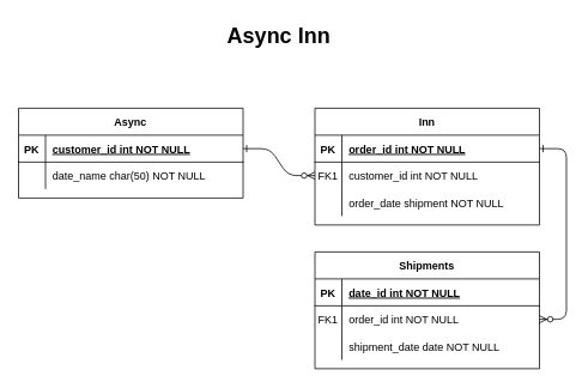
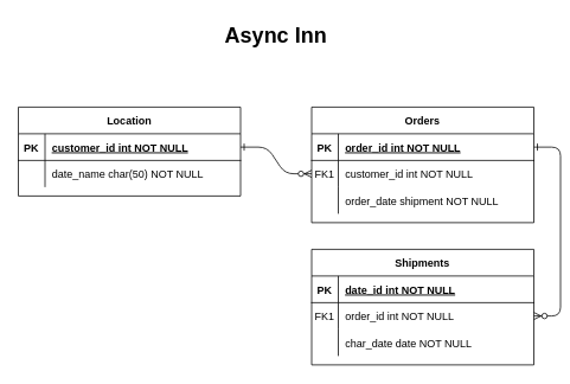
  <mxCell id="0" />
  <mxCell id="1" parent="0" />
  <mxCell id="2" value="" style="edgeStyle=entityRelationEdgeStyle;endArrow=ERzeroToMany;startArrow=ERone;endFill=1;startFill=0;" parent="1" source="25" target="8" edge="1"><mxGeometry width="100" height="100" relative="1" as="geometry"><mxPoint x="240" y="720" as="sourcePoint" /><mxPoint x="340" y="620" as="targetPoint" /></mxGeometry></mxCell>
  <mxCell id="3" value="" style="edgeStyle=entityRelationEdgeStyle;endArrow=ERzeroToMany;startArrow=ERone;endFill=1;startFill=0;" parent="1" source="5" target="18" edge="1"><mxGeometry width="100" height="100" relative="1" as="geometry"><mxPoint x="300" y="180" as="sourcePoint" /><mxPoint x="360" y="205" as="targetPoint" /></mxGeometry></mxCell>
- <mxCell id="4" value="Inn" style="shape=table;startSize=30;container=1;collapsible=1;childLayout=tableLayout;fixedRows=1;rowLines=0;fontStyle=1;align=center;resizeLast=1;" parent="1" vertex="1"><mxGeometry x="350" y="120" width="250" height="130" as="geometry" /></mxCell>
+ <mxCell id="4" value="Orders" style="shape=table;startSize=30;container=1;collapsible=1;childLayout=tableLayout;fixedRows=1;rowLines=0;fontStyle=1;align=center;resizeLast=1;" parent="1" vertex="1"><mxGeometry x="350" y="120" width="250" height="130" as="geometry" /></mxCell>
  <mxCell id="5" value="" style="shape=partialRectangle;collapsible=0;dropTarget=0;pointerEvents=0;fillColor=none;points=[[0,0.5],[1,0.5]];portConstraint=eastwest;top=0;left=0;right=0;bottom=1;" parent="4" vertex="1"><mxGeometry y="30" width="250" height="30" as="geometry" /></mxCell>
  <mxCell id="6" value="PK" style="shape=partialRectangle;overflow=hidden;connectable=0;fillColor=none;top=0;left=0;bottom=0;right=0;fontStyle=1;" parent="5" vertex="1"><mxGeometry width="30" height="30" as="geometry" /></mxCell>
  <mxCell id="7" value="order_id int NOT NULL " style="shape=partialRectangle;overflow=hidden;connectable=0;fillColor=none;top=0;left=0;bottom=0;right=0;align=left;spacingLeft=6;fontStyle=5;" parent="5" vertex="1"><mxGeometry x="30" width="220" height="30" as="geometry" /></mxCell>
  <mxCell id="8" value="" style="shape=partialRectangle;collapsible=0;dropTarget=0;pointerEvents=0;fillColor=none;points=[[0,0.5],[1,0.5]];portConstraint=eastwest;top=0;left=0;right=0;bottom=0;" parent="4" vertex="1"><mxGeometry y="60" width="250" height="30" as="geometry" /></mxCell>
  <mxCell id="9" value="FK1" style="shape=partialRectangle;overflow=hidden;connectable=0;fillColor=none;top=0;left=0;bottom=0;right=0;" parent="8" vertex="1"><mxGeometry width="30" height="30" as="geometry" /></mxCell>
  <mxCell id="10" value="customer_id int NOT NULL" style="shape=partialRectangle;overflow=hidden;connectable=0;fillColor=none;top=0;left=0;bottom=0;right=0;align=left;spacingLeft=6;" parent="8" vertex="1"><mxGeometry x="30" width="220" height="30" as="geometry" /></mxCell>
  <mxCell id="11" value="" style="shape=partialRectangle;collapsible=0;dropTarget=0;pointerEvents=0;fillColor=none;points=[[0,0.5],[1,0.5]];portConstraint=eastwest;top=0;left=0;right=0;bottom=0;" parent="4" vertex="1"><mxGeometry y="90" width="250" height="30" as="geometry" /></mxCell>
  <mxCell id="12" value="" style="shape=partialRectangle;overflow=hidden;connectable=0;fillColor=none;top=0;left=0;bottom=0;right=0;" parent="11" vertex="1"><mxGeometry width="30" height="30" as="geometry" /></mxCell>
  <mxCell id="13" value="order_date shipment NOT NULL" style="shape=partialRectangle;overflow=hidden;connectable=0;fillColor=none;top=0;left=0;bottom=0;right=0;align=left;spacingLeft=6;" parent="11" vertex="1"><mxGeometry x="30" width="220" height="30" as="geometry" /></mxCell>
  <mxCell id="14" value="Shipments" style="shape=table;startSize=30;container=1;collapsible=1;childLayout=tableLayout;fixedRows=1;rowLines=0;fontStyle=1;align=center;resizeLast=1;" parent="1" vertex="1"><mxGeometry x="350" y="280" width="250" height="130" as="geometry" /></mxCell>
  <mxCell id="15" value="" style="shape=partialRectangle;collapsible=0;dropTarget=0;pointerEvents=0;fillColor=none;points=[[0,0.5],[1,0.5]];portConstraint=eastwest;top=0;left=0;right=0;bottom=1;" parent="14" vertex="1"><mxGeometry y="30" width="250" height="30" as="geometry" /></mxCell>
  <mxCell id="16" value="PK" style="shape=partialRectangle;overflow=hidden;connectable=0;fillColor=none;top=0;left=0;bottom=0;right=0;fontStyle=1;" parent="15" vertex="1"><mxGeometry width="30" height="30" as="geometry" /></mxCell>
  <mxCell id="17" value="date_id int NOT NULL " style="shape=partialRectangle;overflow=hidden;connectable=0;fillColor=none;top=0;left=0;bottom=0;right=0;align=left;spacingLeft=6;fontStyle=5;" parent="15" vertex="1"><mxGeometry x="30" width="220" height="30" as="geometry" /></mxCell>
  <mxCell id="18" value="" style="shape=partialRectangle;collapsible=0;dropTarget=0;pointerEvents=0;fillColor=none;points=[[0,0.5],[1,0.5]];portConstraint=eastwest;top=0;left=0;right=0;bottom=0;" parent="14" vertex="1"><mxGeometry y="60" width="250" height="30" as="geometry" /></mxCell>
  <mxCell id="19" value="FK1" style="shape=partialRectangle;overflow=hidden;connectable=0;fillColor=none;top=0;left=0;bottom=0;right=0;" parent="18" vertex="1"><mxGeometry width="30" height="30" as="geometry" /></mxCell>
  <mxCell id="20" value="order_id int NOT NULL" style="shape=partialRectangle;overflow=hidden;connectable=0;fillColor=none;top=0;left=0;bottom=0;right=0;align=left;spacingLeft=6;" parent="18" vertex="1"><mxGeometry x="30" width="220" height="30" as="geometry" /></mxCell>
  <mxCell id="21" value="" style="shape=partialRectangle;collapsible=0;dropTarget=0;pointerEvents=0;fillColor=none;points=[[0,0.5],[1,0.5]];portConstraint=eastwest;top=0;left=0;right=0;bottom=0;" parent="14" vertex="1"><mxGeometry y="90" width="250" height="30" as="geometry" /></mxCell>
  <mxCell id="22" value="" style="shape=partialRectangle;overflow=hidden;connectable=0;fillColor=none;top=0;left=0;bottom=0;right=0;" parent="21" vertex="1"><mxGeometry width="30" height="30" as="geometry" /></mxCell>
- <mxCell id="23" value="shipment_date date NOT NULL" style="shape=partialRectangle;overflow=hidden;connectable=0;fillColor=none;top=0;left=0;bottom=0;right=0;align=left;spacingLeft=6;" parent="21" vertex="1"><mxGeometry x="30" width="220" height="30" as="geometry" /></mxCell>
- <mxCell id="24" value="Async" style="shape=table;startSize=30;container=1;collapsible=1;childLayout=tableLayout;fixedRows=1;rowLines=0;fontStyle=1;align=center;resizeLast=1;" parent="1" vertex="1"><mxGeometry x="20" y="120" width="250" height="100" as="geometry" /></mxCell>
+ <mxCell id="23" value="char_date date NOT NULL" style="shape=partialRectangle;overflow=hidden;connectable=0;fillColor=none;top=0;left=0;bottom=0;right=0;align=left;spacingLeft=6;" parent="21" vertex="1"><mxGeometry x="30" width="220" height="30" as="geometry" /></mxCell>
+ <mxCell id="24" value="Location" style="shape=table;startSize=30;container=1;collapsible=1;childLayout=tableLayout;fixedRows=1;rowLines=0;fontStyle=1;align=center;resizeLast=1;" parent="1" vertex="1"><mxGeometry x="20" y="120" width="250" height="100" as="geometry" /></mxCell>
  <mxCell id="25" value="" style="shape=partialRectangle;collapsible=0;dropTarget=0;pointerEvents=0;fillColor=none;points=[[0,0.5],[1,0.5]];portConstraint=eastwest;top=0;left=0;right=0;bottom=1;" parent="24" vertex="1"><mxGeometry y="30" width="250" height="30" as="geometry" /></mxCell>
  <mxCell id="26" value="PK" style="shape=partialRectangle;overflow=hidden;connectable=0;fillColor=none;top=0;left=0;bottom=0;right=0;fontStyle=1;" parent="25" vertex="1"><mxGeometry width="30" height="30" as="geometry" /></mxCell>
  <mxCell id="27" value="customer_id int NOT NULL " style="shape=partialRectangle;overflow=hidden;connectable=0;fillColor=none;top=0;left=0;bottom=0;right=0;align=left;spacingLeft=6;fontStyle=5;" parent="25" vertex="1"><mxGeometry x="30" width="220" height="30" as="geometry" /></mxCell>
  <mxCell id="28" value="" style="shape=partialRectangle;collapsible=0;dropTarget=0;pointerEvents=0;fillColor=none;points=[[0,0.5],[1,0.5]];portConstraint=eastwest;top=0;left=0;right=0;bottom=0;" parent="24" vertex="1"><mxGeometry y="60" width="250" height="30" as="geometry" /></mxCell>
  <mxCell id="29" value="" style="shape=partialRectangle;overflow=hidden;connectable=0;fillColor=none;top=0;left=0;bottom=0;right=0;" parent="28" vertex="1"><mxGeometry width="30" height="30" as="geometry" /></mxCell>
  <mxCell id="30" value="date_name char(50) NOT NULL" style="shape=partialRectangle;overflow=hidden;connectable=0;fillColor=none;top=0;left=0;bottom=0;right=0;align=left;spacingLeft=6;" parent="28" vertex="1"><mxGeometry x="30" width="220" height="30" as="geometry" /></mxCell>
  <mxCell id="31" value="&lt;h1&gt;Async Inn&lt;/h1&gt;" style="text;html=1;strokeColor=none;fillColor=none;spacing=5;spacingTop=-20;whiteSpace=wrap;overflow=hidden;rounded=0;align=center;" vertex="1" parent="1"><mxGeometry x="215" y="20" width="190" height="60" as="geometry" /></mxCell>
